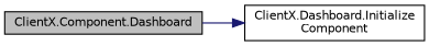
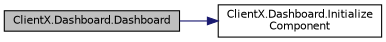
  digraph {
    rankdir=LR
    node [color=black fontname=Helvetica fontsize=10 shape=record style=filled]
-   n1 [fillcolor=grey75 fontcolor=black height=0.2 label="ClientX.Component.Dashboard" width=0.4]
+   n1 [fillcolor=grey75 fontcolor=black height=0.2 label="ClientX.Dashboard.Dashboard" width=0.4]
    n2 [fillcolor=white height=0.2 label="ClientX.Dashboard.Initialize\lComponent" width=0.4]
    n1 -> n2 [color=midnightblue fontname=Helvetica fontsize=10 labelfontname=Helvetica labelfontsize=10 style=solid]
  }
